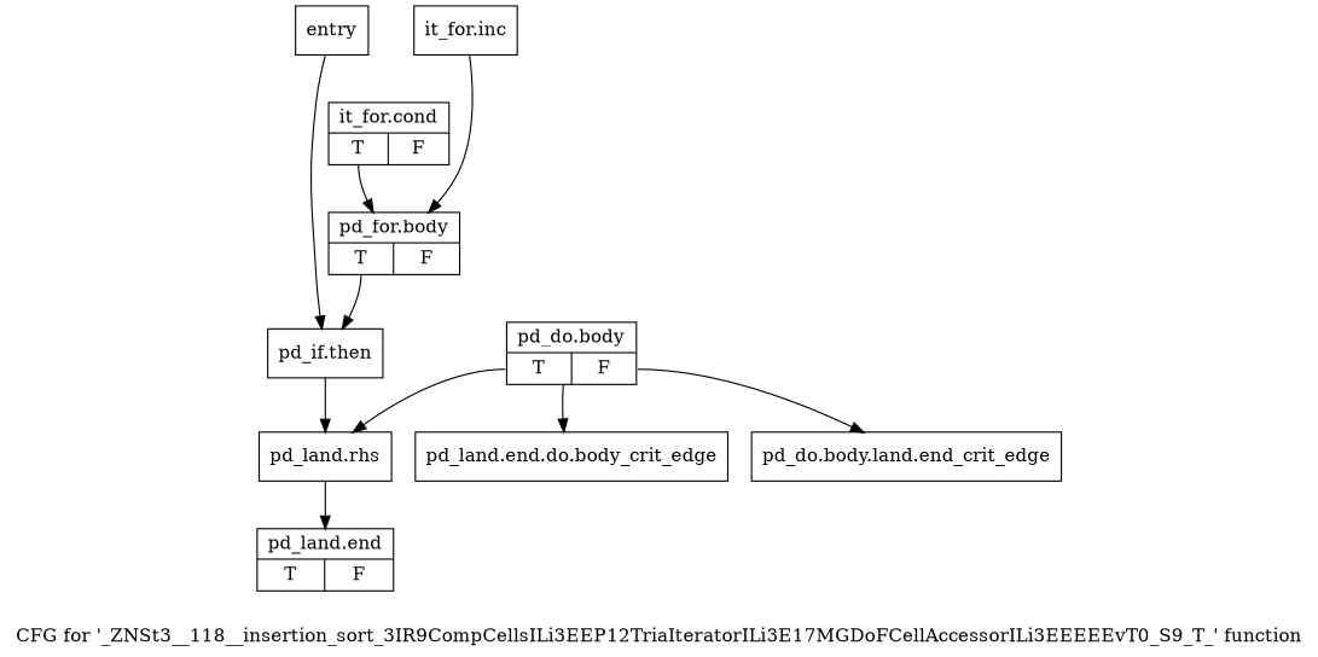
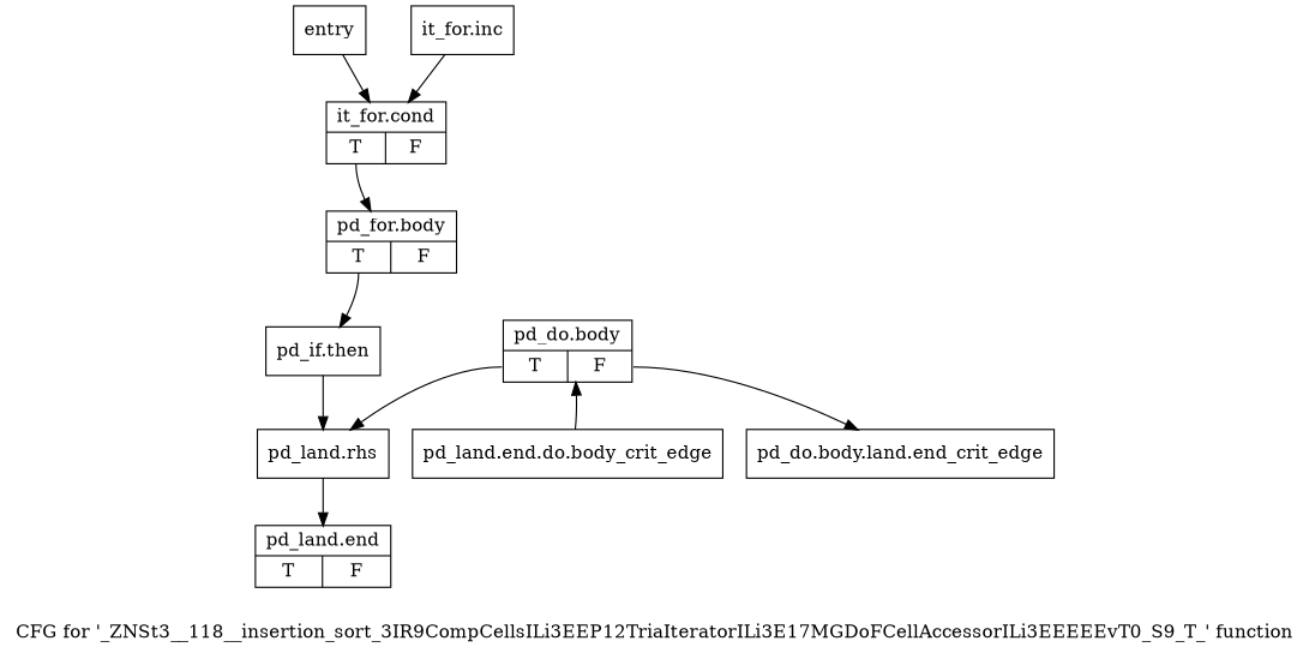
  digraph {
    label="CFG for '_ZNSt3__118__insertion_sort_3IR9CompCellsILi3EEP12TriaIteratorILi3E17MGDoFCellAccessorILi3EEEEEvT0_S9_T_' function"
    node [shape=record]
    n1 [label="{entry}"]
    n2 [label="{it_for.cond|{<s0>T|<s1>F}}"]
    n3 [label="{pd_for.body|{<s0>T|<s1>F}}"]
    n4 [label="{pd_if.then}"]
    n5 [label="{pd_land.rhs}"]
    n6 [label="{pd_do.body|{<s0>T|<s1>F}}"]
    n7 [label="{pd_do.body.land.end_crit_edge}"]
    n8 [label="{it_for.inc}"]
    n9 [label="{pd_land.end|{<s0>T|<s1>F}}"]
    n10 [label="{pd_land.end.do.body_crit_edge}"]
-   n1 -> n4
+   n1 -> n2
    n2 -> n3 [tailport=s0]
    n3 -> n4 [tailport=s0]
    n4 -> n5
    n5 -> n9
    n6 -> n5 [tailport=s0]
    n6 -> n7 [tailport=s1]
-   n8 -> n3
-   n6 -> n10
+   n8 -> n2
+   n10 -> n6
  }
